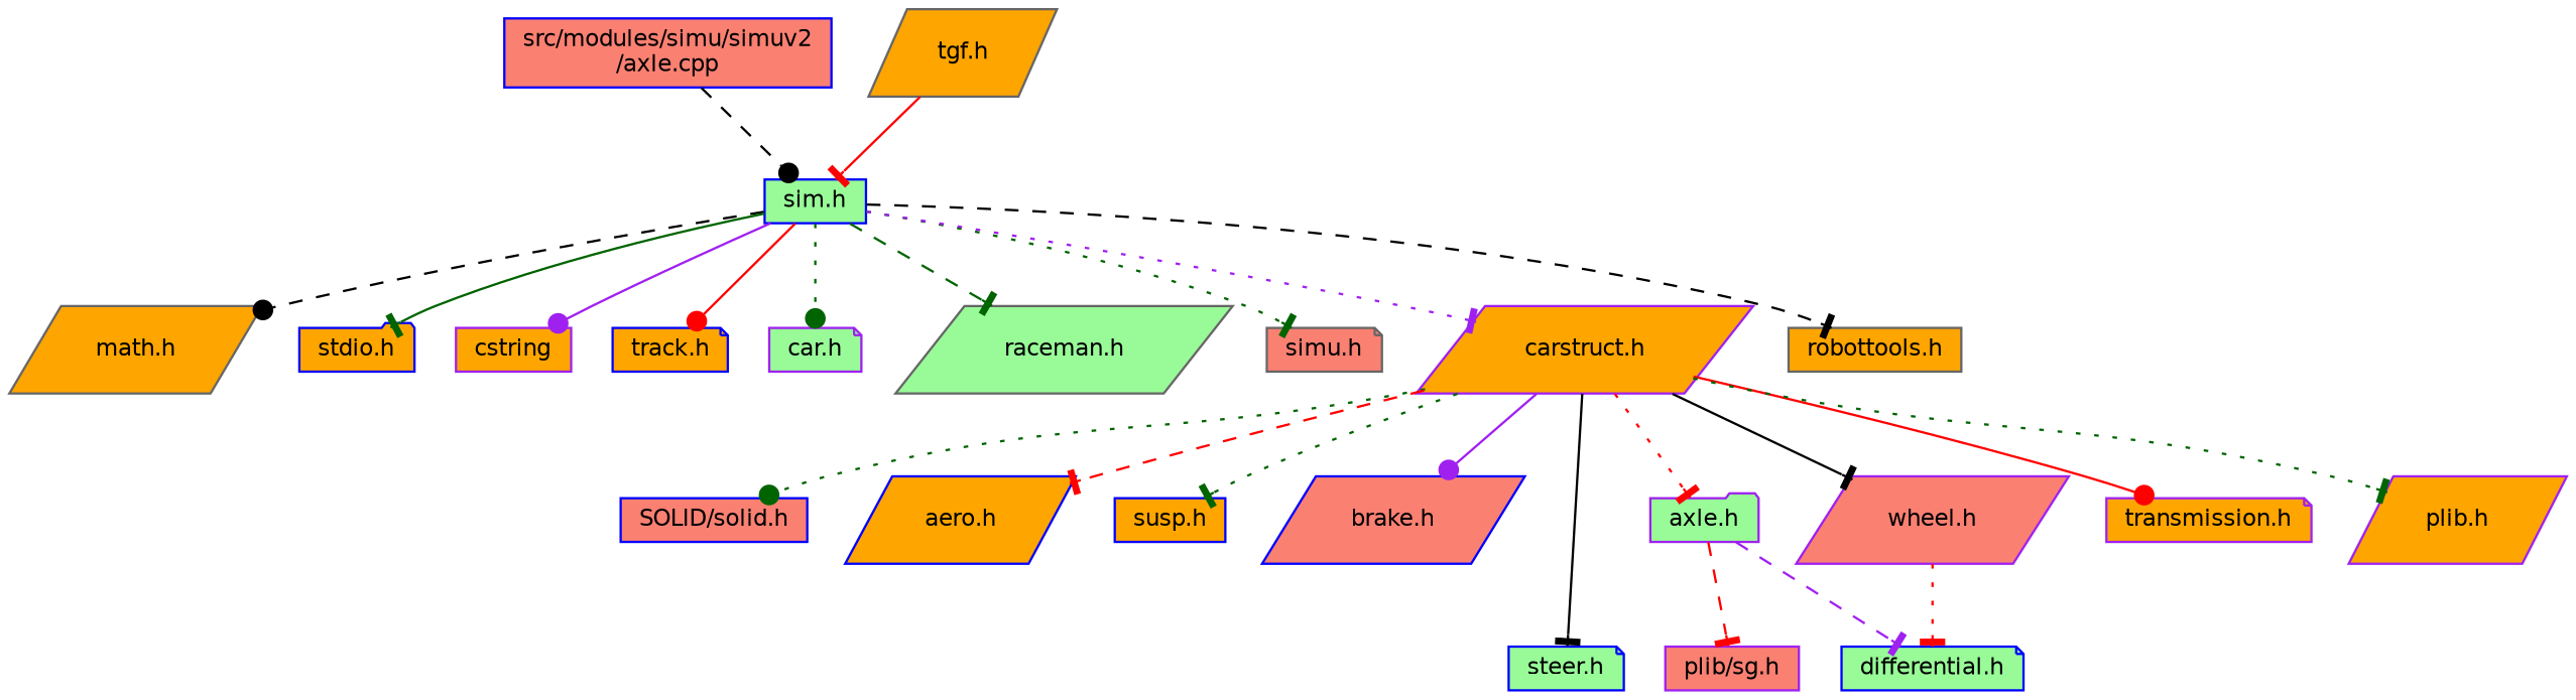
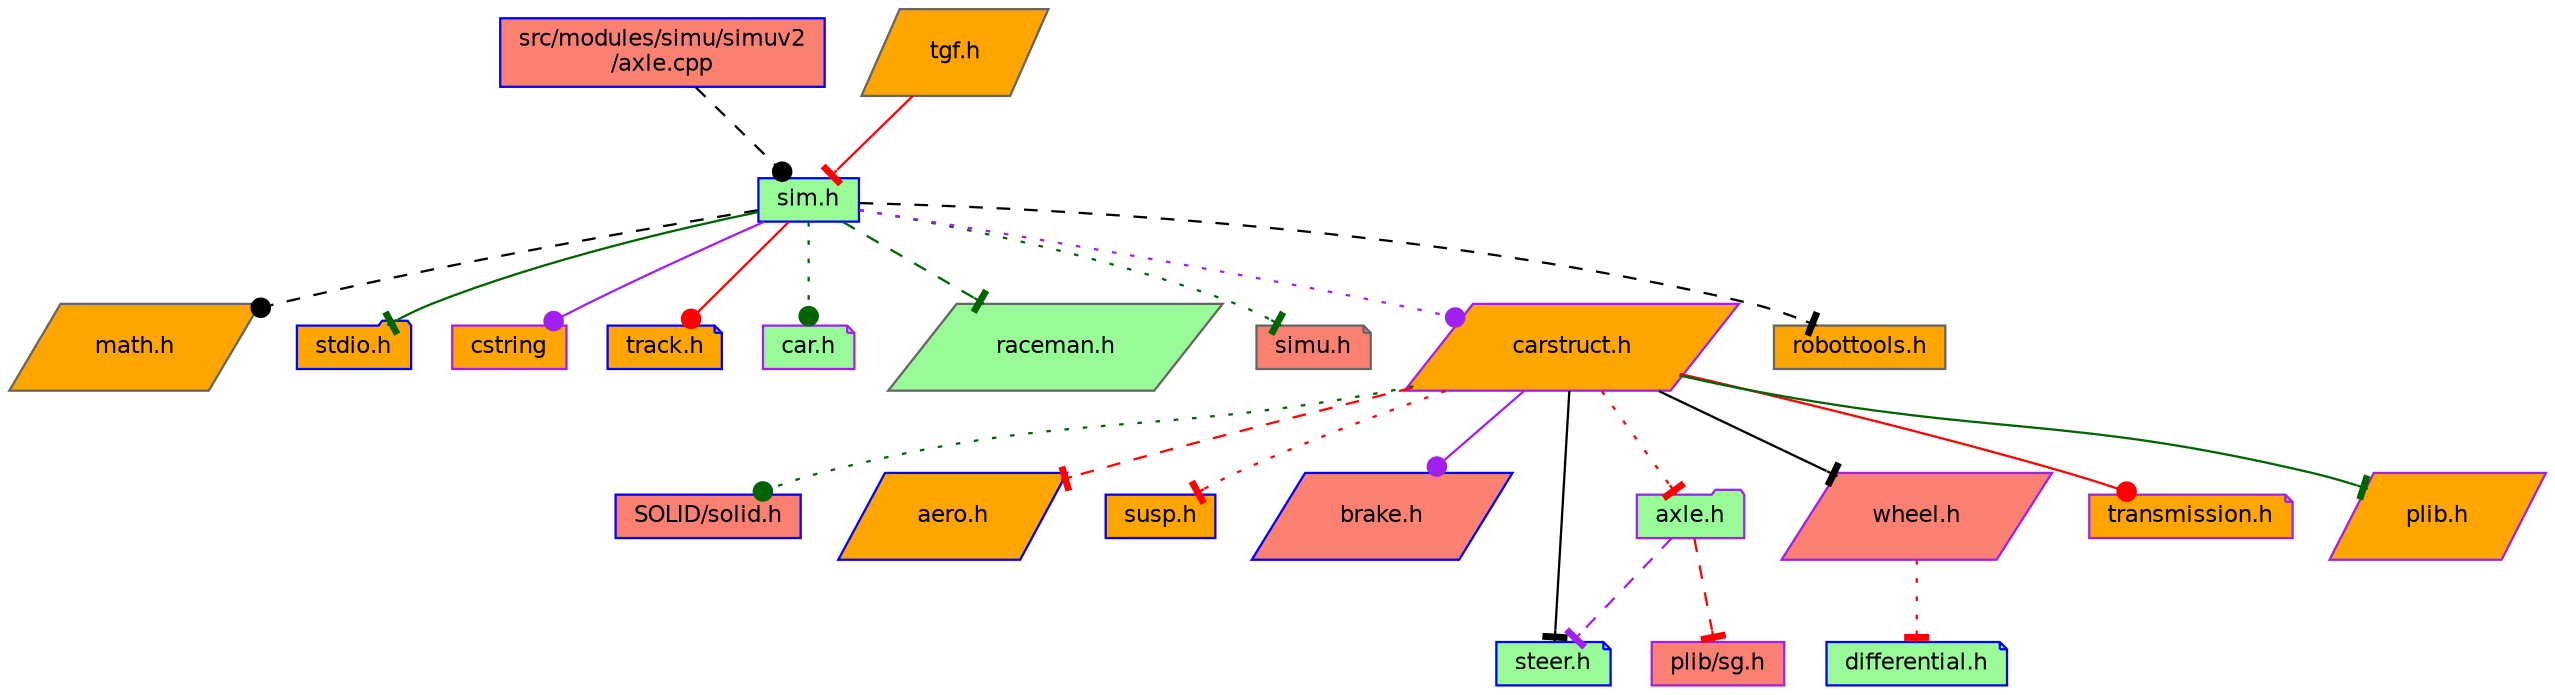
  digraph {
    node [color=blue fillcolor=orange fontname=Helvetica fontsize=10 shape=parallelogram style=filled]
    edge [arrowhead=tee color=red fontname=Helvetica fontsize=10 labelfontname=Helvetica labelfontsize=10 style=solid]
    n1 [fillcolor=salmon fontcolor=black height=0.2 label="src/modules/simu/simuv2\l/axle.cpp" shape=box width=0.4]
    n2 [fillcolor=palegreen height=0.2 label="sim.h" shape=box width=0.4]
    n3 [color=gray40 height=0.2 label="math.h" width=0.4]
    n4 [height=0.2 label="stdio.h" shape=folder width=0.4]
    n5 [color=purple height=0.2 label=cstring shape=box width=0.4]
    n6 [height=0.2 label="track.h" shape=note width=0.4]
    n7 [color=purple fillcolor=palegreen height=0.2 label="car.h" shape=note width=0.4]
    n8 [color=gray40 fillcolor=palegreen height=0.2 label="raceman.h" width=0.4]
    n9 [color=gray40 fillcolor=salmon height=0.2 label="simu.h" shape=note width=0.4]
    n10 [color=purple height=0.2 label="carstruct.h" width=0.4]
    n11 [color=gray40 height=0.2 label="robottools.h" shape=box width=0.4]
    n12 [color=gray40 height=0.2 label="tgf.h" width=0.4]
    n13 [fillcolor=salmon height=0.2 label="SOLID/solid.h" shape=box width=0.4]
    n14 [height=0.2 label="aero.h" width=0.4]
    n15 [height=0.2 label="susp.h" shape=box width=0.4]
    n16 [fillcolor=salmon height=0.2 label="brake.h" width=0.4]
    n17 [color=purple fillcolor=palegreen height=0.2 label="axle.h" shape=folder width=0.4]
    n18 [fillcolor=palegreen height=0.2 label="steer.h" shape=note width=0.4]
    n19 [color=purple fillcolor=salmon height=0.2 label="wheel.h" width=0.4]
    n20 [color=purple height=0.2 label="transmission.h" shape=note width=0.4]
    n21 [color=purple height=0.2 label="plib.h" width=0.4]
    n22 [color=purple fillcolor=salmon height=0.2 label="plib/sg.h" shape=box width=0.4]
    n23 [fillcolor=palegreen height=0.2 label="differential.h" shape=note width=0.4]
    n1 -> n2 [arrowhead=dot color=black style=dashed]
    n2 -> n3 [arrowhead=dot color=black style=dashed]
    n2 -> n4 [color=darkgreen]
    n2 -> n5 [arrowhead=dot color=purple]
    n2 -> n6 [arrowhead=dot]
    n2 -> n7 [arrowhead=dot color=darkgreen style=dotted]
    n2 -> n8 [color=darkgreen style=dashed]
    n2 -> n9 [color=darkgreen style=dotted]
-   n2 -> n10 [color=purple style=dotted]
+   n2 -> n10 [arrowhead=dot color=purple style=dotted]
    n2 -> n11 [color=black style=dashed]
    n10 -> n13 [arrowhead=dot color=darkgreen style=dotted]
    n10 -> n14 [style=dashed]
-   n10 -> n15 [color=darkgreen style=dotted]
+   n10 -> n15 [style=dotted]
    n10 -> n16 [arrowhead=dot color=purple]
    n10 -> n17 [style=dotted]
    n10 -> n18 [color=black]
    n10 -> n19 [color=black]
    n10 -> n20 [arrowhead=dot]
-   n10 -> n21 [color=darkgreen style=dotted]
+   n10 -> n21 [color=darkgreen]
    n12 -> n2
    n17 -> n22 [style=dashed]
-   n17 -> n23 [color=purple style=dashed]
+   n17 -> n18 [color=purple style=dashed]
    n19 -> n23 [style=dotted]
  }
